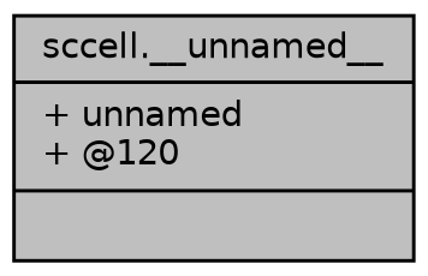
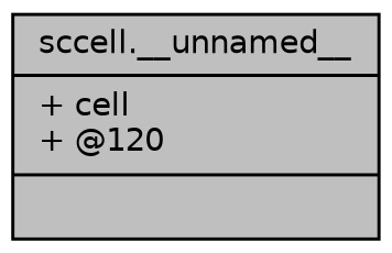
  digraph {
-   n1 [color=black fillcolor=grey75 fontcolor=black fontname=Helvetica fontsize=10 height=0.2 label="{sccell.__unnamed__\n|+ unnamed\l+ @120\l|}" shape=record style=filled width=0.4]
+   n1 [color=black fillcolor=grey75 fontcolor=black fontname=Helvetica fontsize=10 height=0.2 label="{sccell.__unnamed__\n|+ cell\l+ @120\l|}" shape=record style=filled width=0.4]
  }
